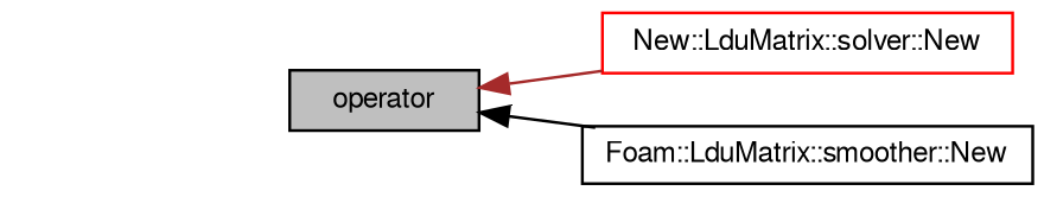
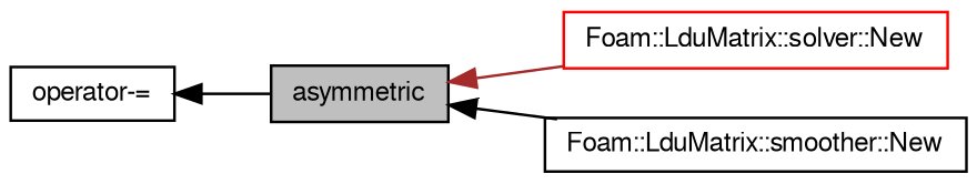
  digraph {
    rankdir=LR
    node [color=black fontname=FreeSans fontsize=10 shape=record]
    edge [color=black dir=back fontname=FreeSans fontsize=10 labelfontname=FreeSans labelfontsize=10 style=solid]
-   n1 [fillcolor=grey75 fontcolor=black height=0.2 label=operator style=filled width=0.4]
-   n2 [color=red height=0.2 label="New::LduMatrix::solver::New" width=0.4]
+   n1 [fillcolor=grey75 fontcolor=black height=0.2 label=asymmetric style=filled width=0.4]
+   n2 [color=red height=0.2 label="Foam::LduMatrix::solver::New" width=0.4]
    n3 [height=0.2 label="Foam::LduMatrix::smoother::New" width=0.4]
+   n4 [height=0.2 label="operator-=" width=0.4]
    n1 -> n2 [color=brown]
    n1 -> n3
+   n4 -> n1
  }
